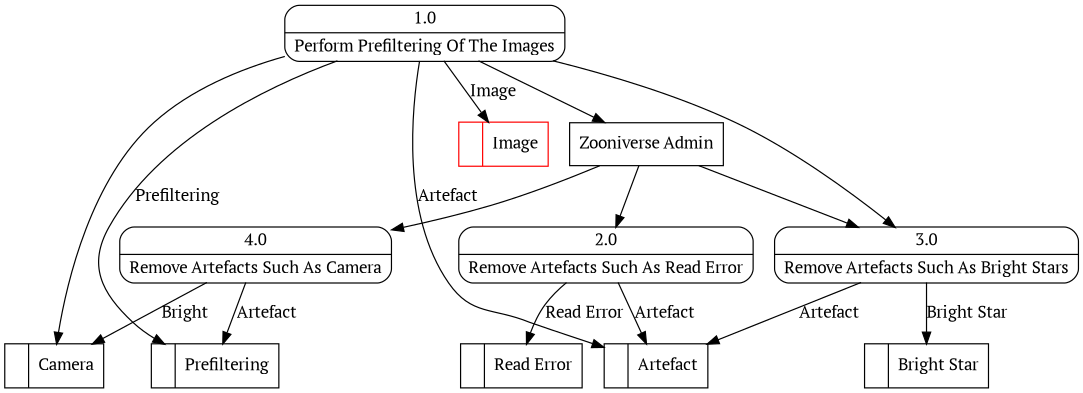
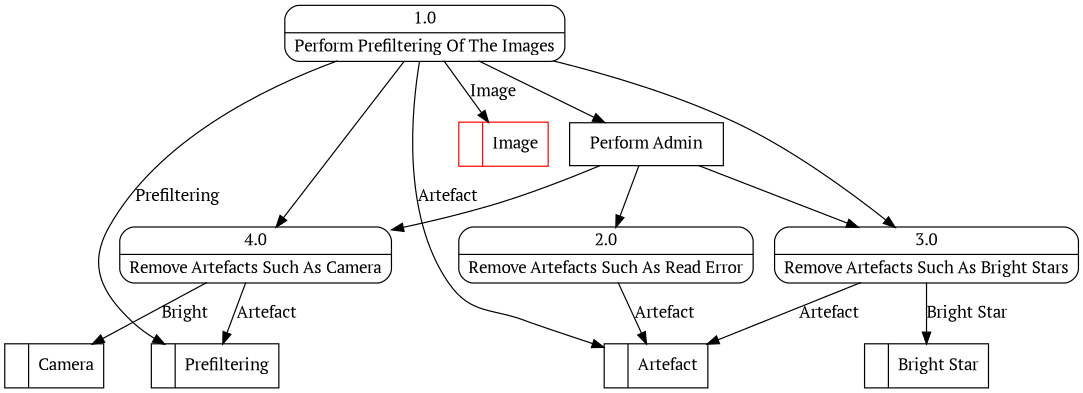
  digraph {
    fontname="PT Serif"
    node [fontname="PT Serif" shape=record]
    edge [fontname="PT Serif"]
    n1 [label="<f0>  |<f1> Prefiltering "]
    n2 [color=red label="<f0>  |<f1> Image "]
    n3 [label="<f0>  |<f1> Artefact "]
-   n4 [label="<f0>  |<f1> Read Error "]
    n5 [label="<f0>  |<f1> Camera "]
    n6 [label="<f0>  |<f1> Bright Star "]
-   n7 [label="Zooniverse Admin" shape=box]
+   n7 [label="Perform Admin" shape=box]
    n8 [label="{<f0> 2.0|<f1> Remove Artefacts Such As Read Error }" shape=Mrecord]
    n9 [label="{<f0> 3.0|<f1> Remove Artefacts Such As Bright Stars }" shape=Mrecord]
    n10 [label="{<f0> 4.0|<f1> Remove Artefacts Such As Camera }" shape=Mrecord]
    n11 [label="{<f0> 1.0|<f1> Perform Prefiltering Of The Images }" shape=Mrecord]
    n7 -> n8
    n7 -> n9
    n7 -> n10
    n8 -> n3 [label=Artefact]
-   n8 -> n4 [label="Read Error"]
    n9 -> n3 [label=Artefact]
    n9 -> n6 [label="Bright Star"]
    n10 -> n1 [label=Artefact]
    n10 -> n5 [label=Bright]
    n11 -> n1 [label=Prefiltering]
    n11 -> n2 [label=Image]
    n11 -> n3 [label=Artefact]
    n11 -> n7
    n11 -> n9
-   n11 -> n5
+   n11 -> n10
  }
